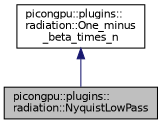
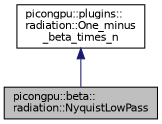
  digraph {
    node [color=black fontname=Helvetica fontsize=10 shape=record style=filled]
-   n1 [fillcolor=grey75 fontcolor=black height=0.2 label="picongpu::plugins::\lradiation::NyquistLowPass" width=0.4]
+   n1 [fillcolor=grey75 fontcolor=black height=0.2 label="picongpu::beta::\lradiation::NyquistLowPass" width=0.4]
    n2 [fillcolor=white height=0.2 label="picongpu::plugins::\lradiation::One_minus\l_beta_times_n" width=0.4]
    n2 -> n1 [color=midnightblue dir=back fontname=Helvetica fontsize=10 labelfontname=Helvetica labelfontsize=10 style=solid]
  }
